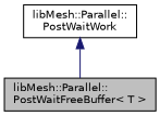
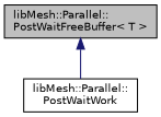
  digraph {
    node [color=black fontname=Helvetica fontsize=10 shape=record style=filled]
    n1 [fillcolor=grey75 fontcolor=black height=0.2 label="libMesh::Parallel::\lPostWaitFreeBuffer\< T \>" width=0.4]
    n2 [fillcolor=white height=0.2 label="libMesh::Parallel::\lPostWaitWork" width=0.4]
-   n2 -> n1 [color=midnightblue dir=back fontname=Helvetica fontsize=10 labelfontname=Helvetica labelfontsize=10 style=solid]
+   n1 -> n2 [color=midnightblue dir=back fontname=Helvetica fontsize=10 labelfontname=Helvetica labelfontsize=10 style=solid]
  }
